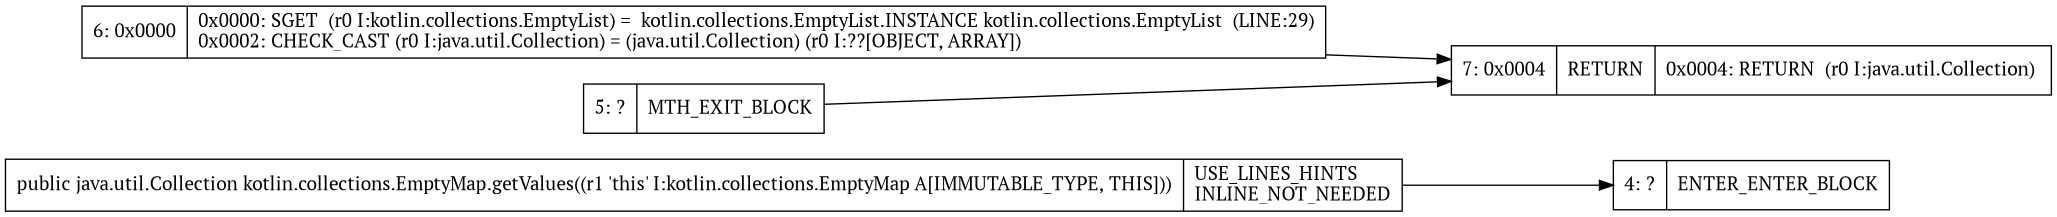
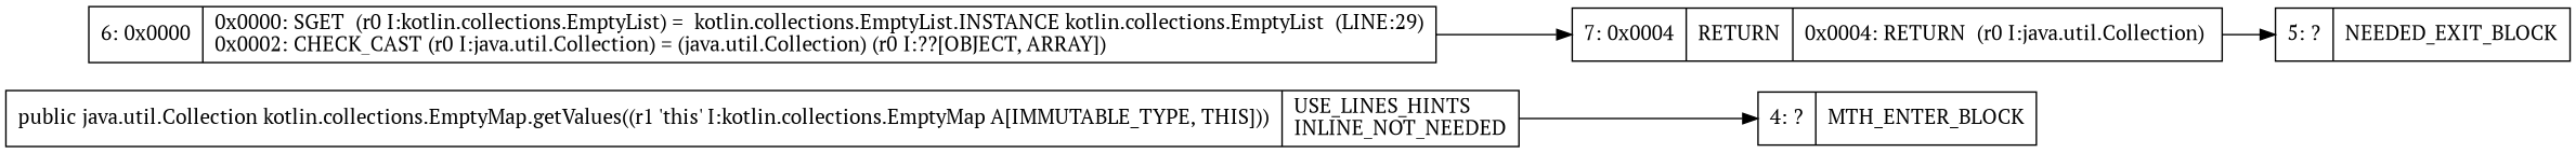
  digraph {
    fontname="PT Serif"
    rankdir=LR
    node [fontname="PT Serif" shape=record]
    edge [fontname="PT Serif"]
-   n1 [label="{4\:\ ?|ENTER_ENTER_BLOCK\l}"]
+   n1 [label="{4\:\ ?|MTH_ENTER_BLOCK\l}"]
    n2 [label="{6\:\ 0x0000|0x0000: SGET  (r0 I:kotlin.collections.EmptyList) =  kotlin.collections.EmptyList.INSTANCE kotlin.collections.EmptyList  (LINE:29)\l0x0002: CHECK_CAST (r0 I:java.util.Collection) = (java.util.Collection) (r0 I:??[OBJECT, ARRAY]) \l}"]
    n3 [label="{7\:\ 0x0004|RETURN\l|0x0004: RETURN  (r0 I:java.util.Collection) \l}"]
-   n4 [label="{5\:\ ?|MTH_EXIT_BLOCK\l}"]
+   n4 [label="{5\:\ ?|NEEDED_EXIT_BLOCK\l}"]
    n5 [label="{public java.util.Collection kotlin.collections.EmptyMap.getValues((r1 'this' I:kotlin.collections.EmptyMap A[IMMUTABLE_TYPE, THIS]))  | USE_LINES_HINTS\lINLINE_NOT_NEEDED\l}"]
    n2 -> n3
-   n4 -> n3
+   n3 -> n4
    n5 -> n1
  }
